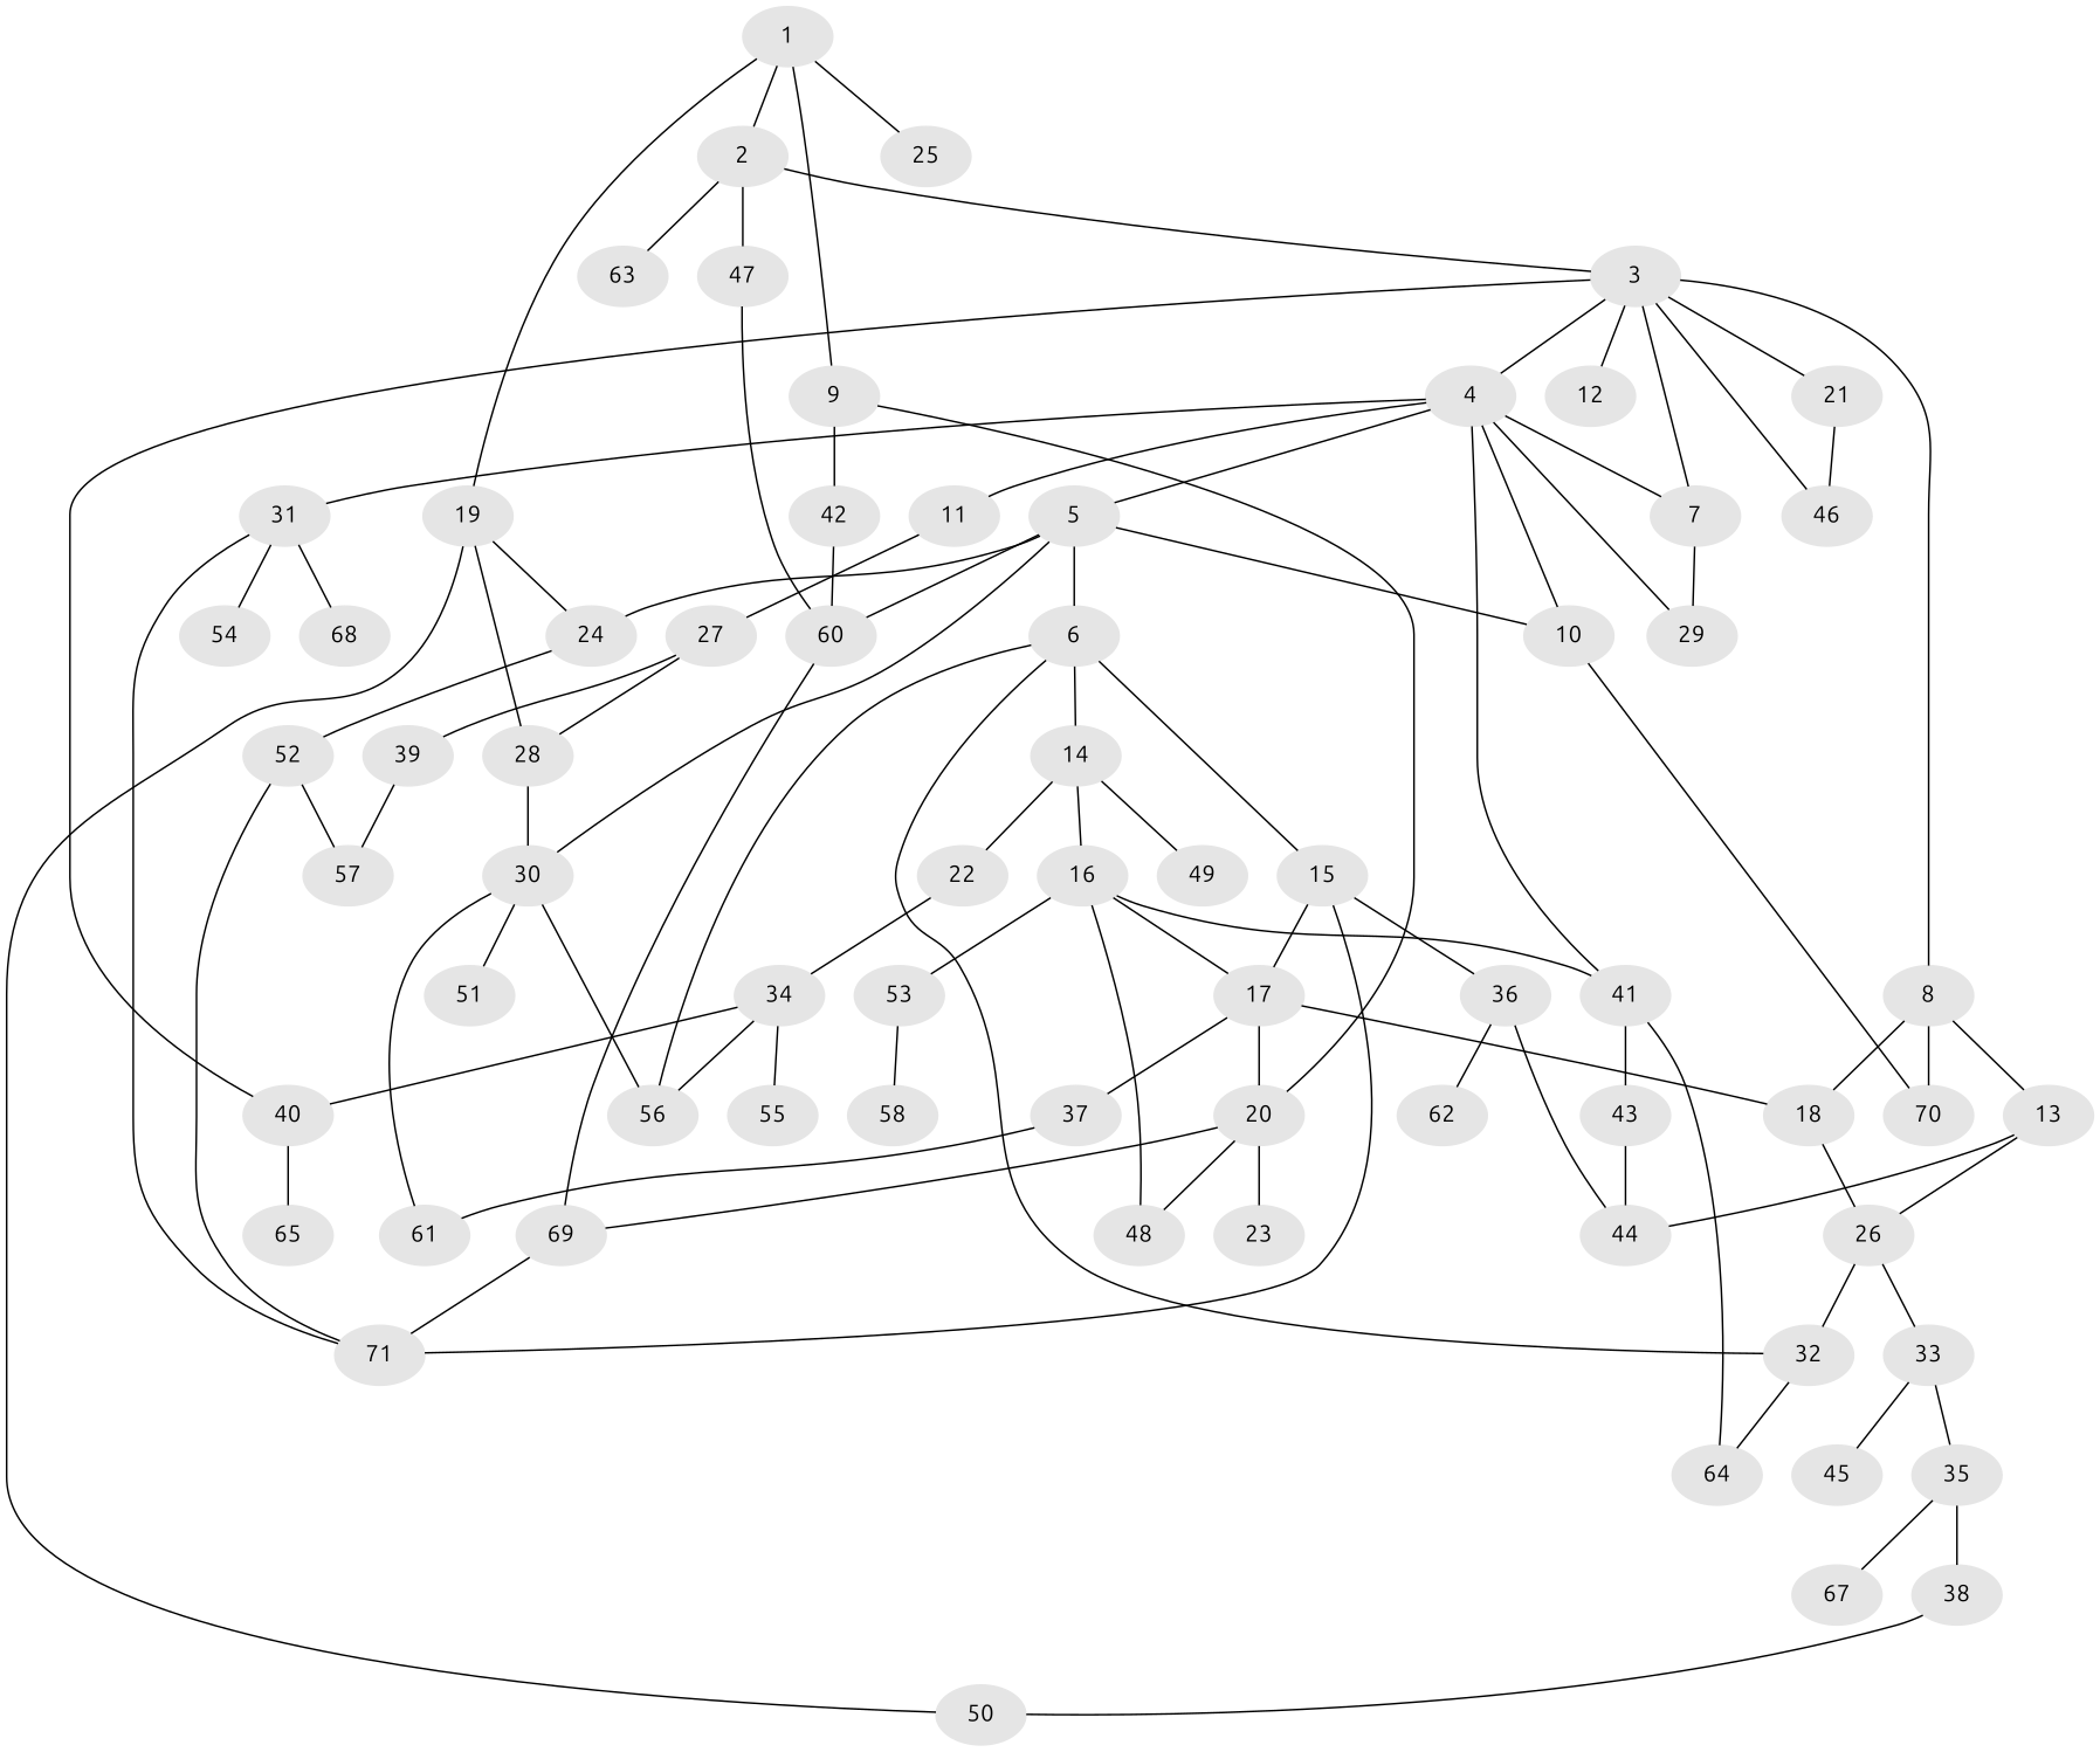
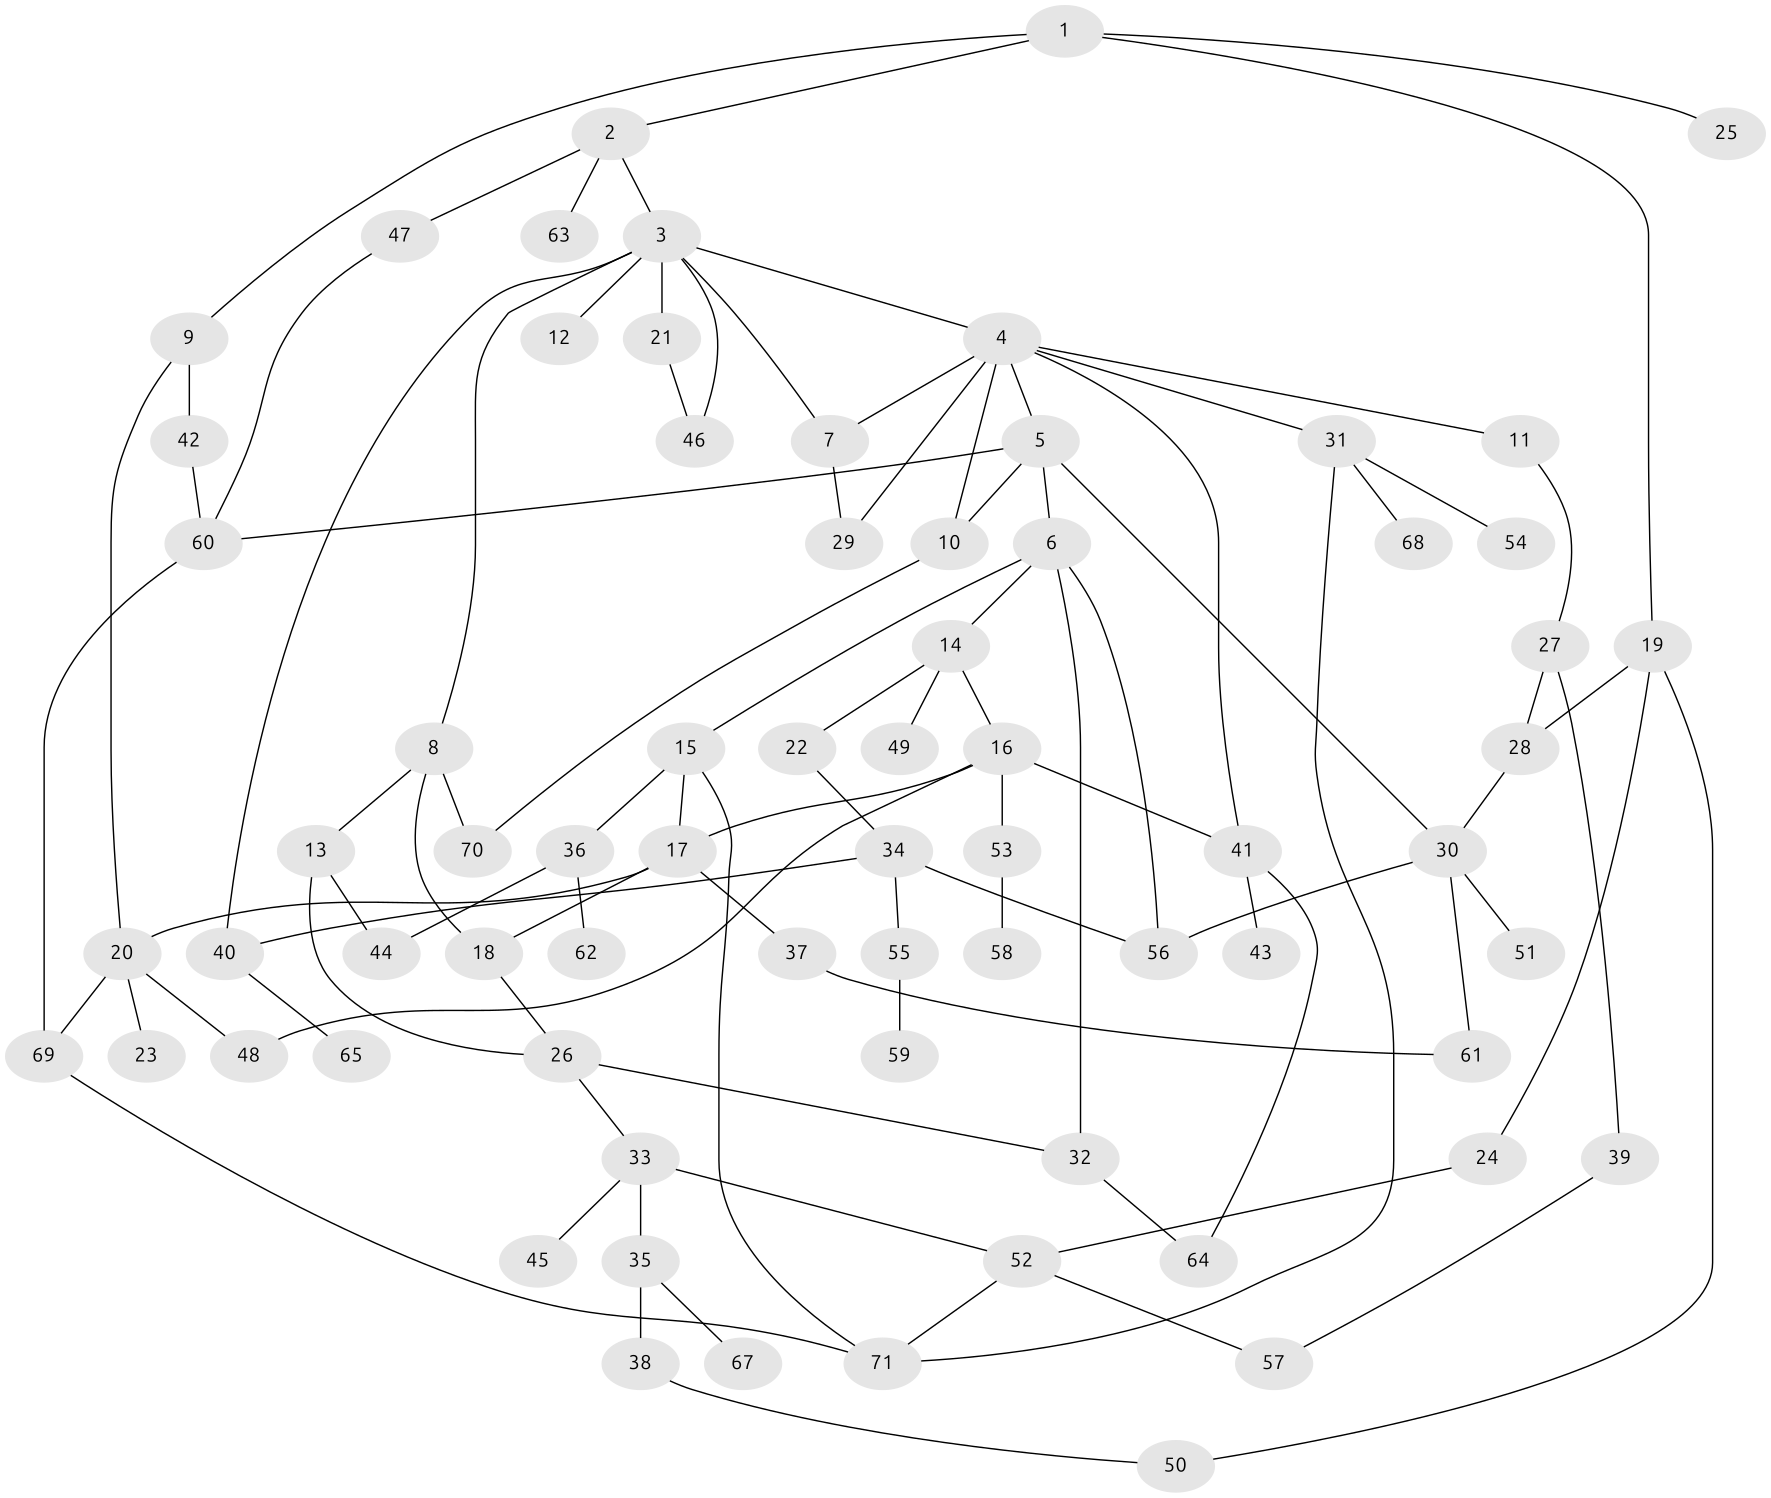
  graph {
    fontname=Ubuntu
    node [color=gray90 fontname=Ubuntu style=filled]
    edge [fontname=Ubuntu]
    1
    2
    9
    19
    25
    3
    47
    63
    20
    42
    24
    28
    50
    4
    7
    8
    12
    21
    40
    46
    60
    5
    10
    11
    29
    31
    41
    13
    18
    70
    65
    6
    30
    27
    71
    54
    68
    64
    43
    14
    15
    32
    56
    52
    51
    61
    69
    16
    22
    49
    17
    36
    26
    44
    48
    23
    39
    33
    53
    34
    37
    62
    58
    55
    57
    35
    45
    38
    67
+   59
    1 -- 2
    1 -- 9
    1 -- 19
    1 -- 25
    2 -- 3
    2 -- 47
    2 -- 63
    9 -- 20
    9 -- 42
    19 -- 24
    19 -- 28
    19 -- 50
    3 -- 4
    3 -- 7
    3 -- 8
    3 -- 12
    3 -- 21
    3 -- 40
    3 -- 46
    47 -- 60
    20 -- 69
    20 -- 48
    20 -- 23
    42 -- 60
    24 -- 52
    28 -- 30
    4 -- 7
    4 -- 5
    4 -- 10
    4 -- 11
    4 -- 29
    4 -- 31
    4 -- 41
    7 -- 29
    8 -- 13
    8 -- 18
    8 -- 70
    21 -- 46
    40 -- 65
    60 -- 69
-   5 -- 24
    5 -- 60
    5 -- 10
    5 -- 6
    5 -- 30
    10 -- 70
    11 -- 27
    31 -- 71
    31 -- 54
    31 -- 68
    41 -- 64
    41 -- 43
    13 -- 26
    13 -- 44
    18 -- 26
    6 -- 14
    6 -- 15
    6 -- 32
    6 -- 56
    30 -- 56
    30 -- 51
    30 -- 61
    27 -- 28
    27 -- 39
-   43 -- 44
    14 -- 16
    14 -- 22
    14 -- 49
    15 -- 71
    15 -- 17
    15 -- 36
    32 -- 64
    52 -- 71
    52 -- 57
    69 -- 71
    16 -- 41
    16 -- 17
    16 -- 48
    16 -- 53
    22 -- 34
    17 -- 20
    17 -- 18
    17 -- 37
    36 -- 44
    36 -- 62
    26 -- 32
    26 -- 33
    39 -- 57
+   33 -- 52
    33 -- 35
    33 -- 45
    53 -- 58
    34 -- 40
    34 -- 56
    34 -- 55
    37 -- 61
+   55 -- 59
    35 -- 38
    35 -- 67
    38 -- 50
  }
